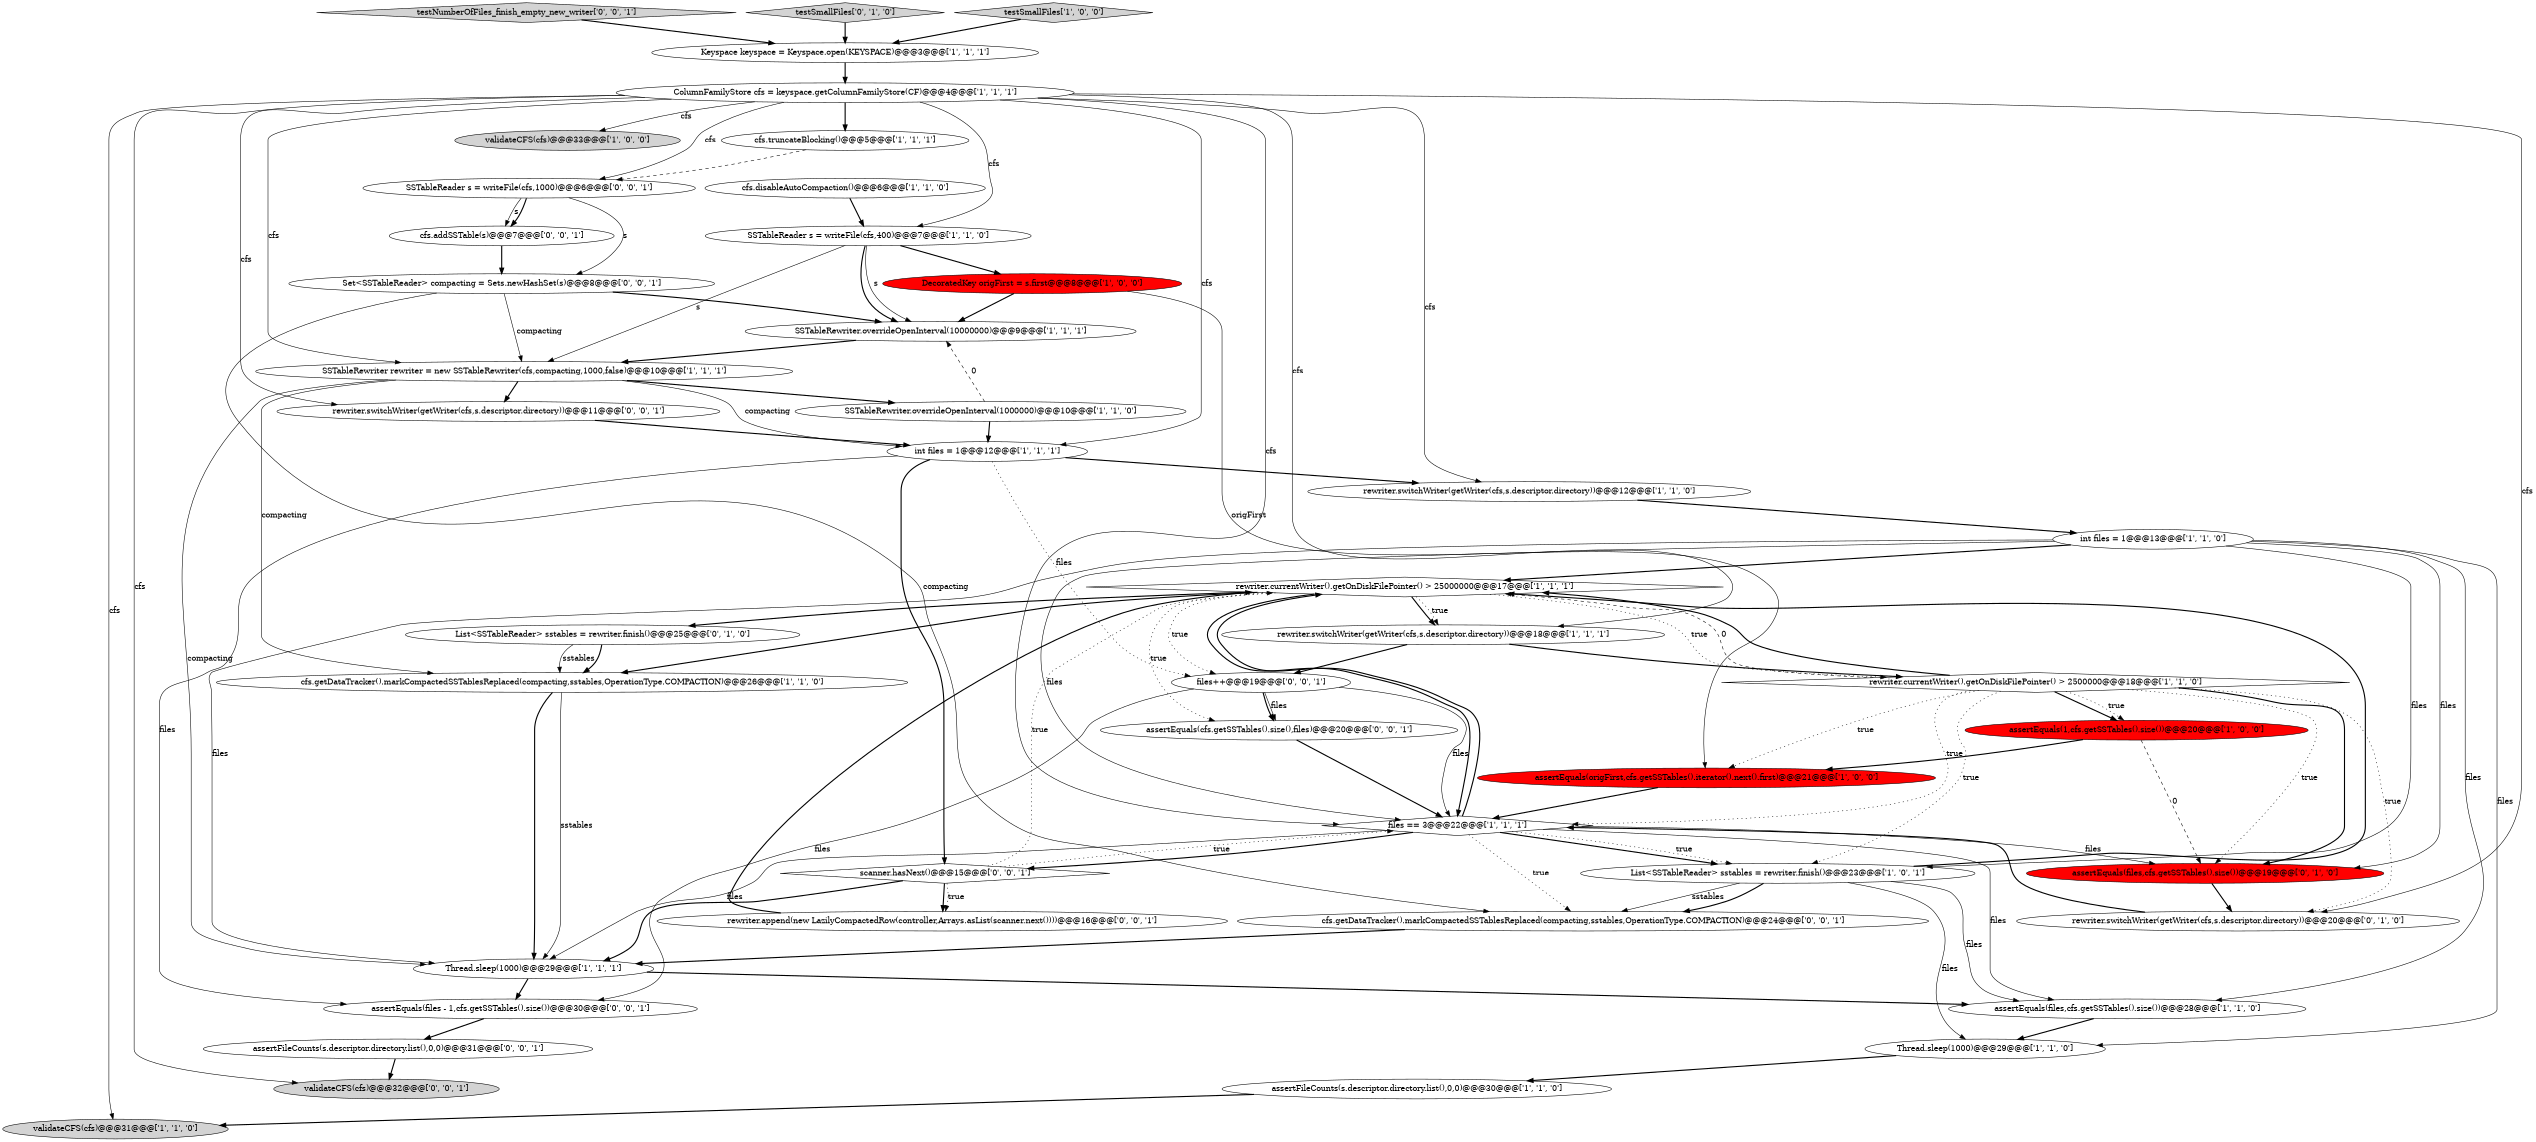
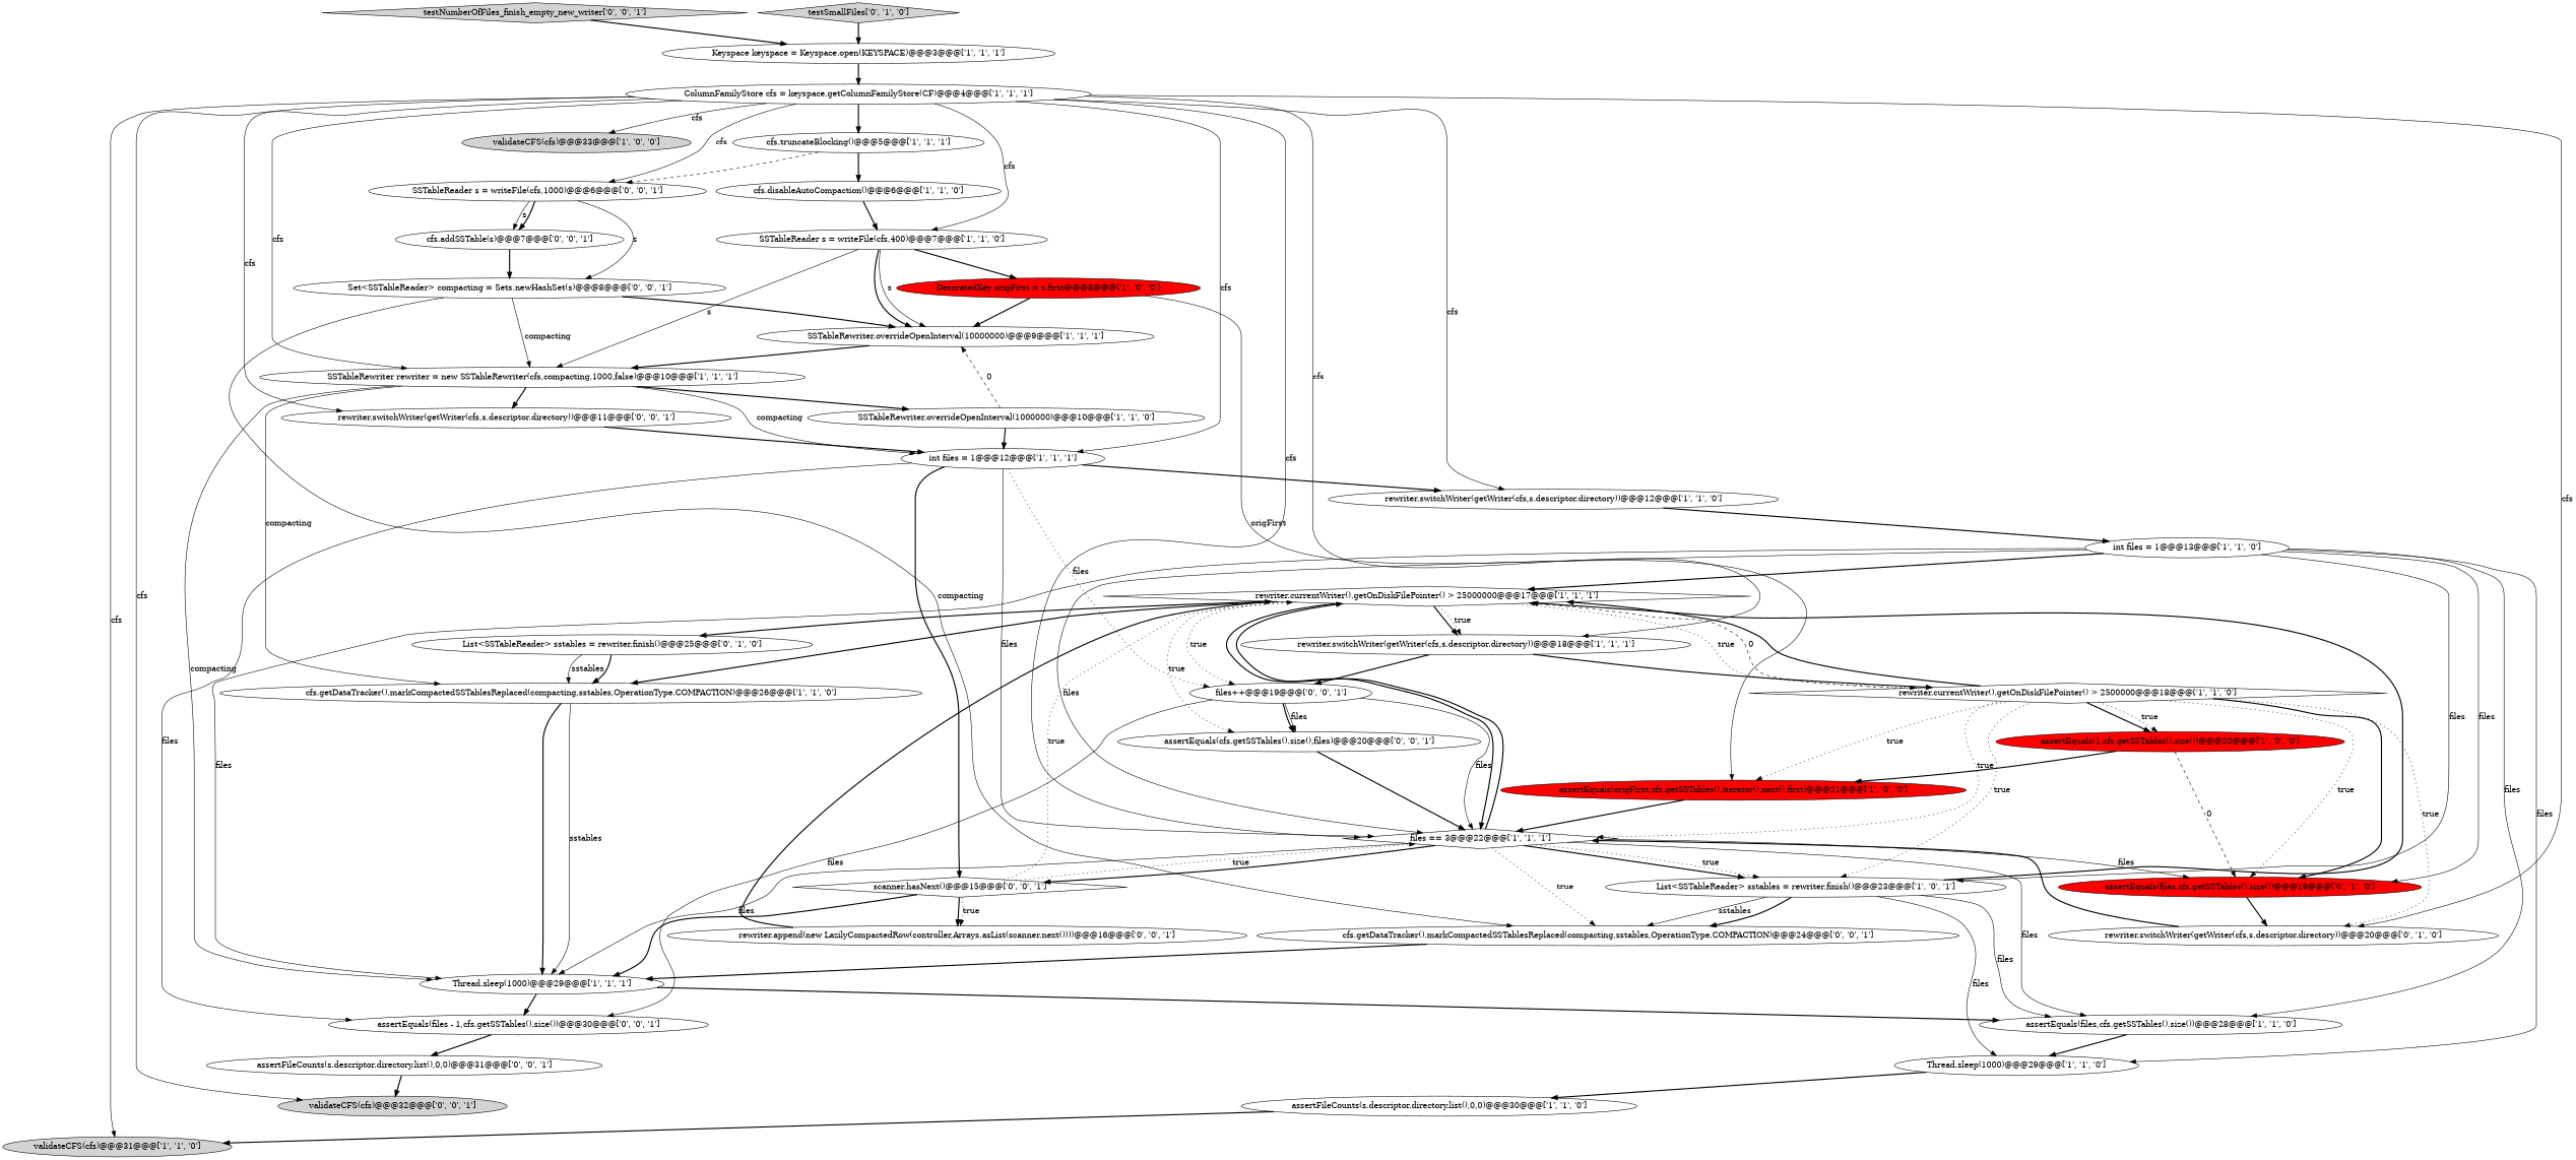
  digraph {
    node [fillcolor=white shape=ellipse style=filled]
    edge [style=bold]
    n1 [label="SSTableRewriter.overrideOpenInterval(10000000)@@@9@@@['1', '1', '1']"]
    n2 [label="SSTableRewriter rewriter = new SSTableRewriter(cfs,compacting,1000,false)@@@10@@@['1', '1', '1']"]
    n3 [label="cfs.getDataTracker().markCompactedSSTablesReplaced(compacting,sstables,OperationType.COMPACTION)@@@26@@@['1', '1', '0']"]
    n4 [label="rewriter.switchWriter(getWriter(cfs,s.descriptor.directory))@@@11@@@['0', '0', '1']"]
    n5 [label="int files = 1@@@12@@@['1', '1', '1']"]
    n6 [label="Thread.sleep(1000)@@@29@@@['1', '1', '1']"]
    n7 [label="SSTableRewriter.overrideOpenInterval(1000000)@@@10@@@['1', '1', '0']"]
    n8 [fillcolor=lightgray label="validateCFS(cfs)@@@31@@@['1', '1', '0']"]
    n9 [fillcolor=lightgray label="validateCFS(cfs)@@@33@@@['1', '0', '0']"]
    n10 [label="assertFileCounts(s.descriptor.directory.list(),0,0)@@@30@@@['1', '1', '0']"]
    n11 [label="Thread.sleep(1000)@@@29@@@['1', '1', '0']"]
    n12 [label="rewriter.switchWriter(getWriter(cfs,s.descriptor.directory))@@@12@@@['1', '1', '0']"]
    n13 [label="int files = 1@@@13@@@['1', '1', '0']"]
    n14 [label="rewriter.currentWriter().getOnDiskFilePointer() > 25000000@@@17@@@['1', '1', '1']" shape=diamond]
    n15 [label="files == 3@@@22@@@['1', '1', '1']" shape=diamond]
    n16 [fillcolor=red label="assertEquals(files,cfs.getSSTables().size())@@@19@@@['0', '1', '0']"]
    n17 [label="List<SSTableReader> sstables = rewriter.finish()@@@23@@@['1', '0', '1']"]
    n18 [label="assertEquals(files,cfs.getSSTables().size())@@@28@@@['1', '1', '0']"]
    n19 [label="rewriter.currentWriter().getOnDiskFilePointer() > 2500000@@@18@@@['1', '1', '0']" shape=diamond]
    n20 [label="List<SSTableReader> sstables = rewriter.finish()@@@25@@@['0', '1', '0']"]
    n21 [label="assertEquals(cfs.getSSTables().size(),files)@@@20@@@['0', '0', '1']"]
    n22 [label="files++@@@19@@@['0', '0', '1']"]
    n23 [label="rewriter.switchWriter(getWriter(cfs,s.descriptor.directory))@@@18@@@['1', '1', '1']"]
    n24 [fillcolor=red label="assertEquals(1,cfs.getSSTables().size())@@@20@@@['1', '0', '0']"]
    n25 [fillcolor=red label="assertEquals(origFirst,cfs.getSSTables().iterator().next().first)@@@21@@@['1', '0', '0']"]
    n26 [label="rewriter.switchWriter(getWriter(cfs,s.descriptor.directory))@@@20@@@['0', '1', '0']"]
    n27 [label="cfs.getDataTracker().markCompactedSSTablesReplaced(compacting,sstables,OperationType.COMPACTION)@@@24@@@['0', '0', '1']"]
    n28 [label="scanner.hasNext()@@@15@@@['0', '0', '1']" shape=diamond]
    n29 [label="assertEquals(files - 1,cfs.getSSTables().size())@@@30@@@['0', '0', '1']"]
    n30 [label="SSTableReader s = writeFile(cfs,1000)@@@6@@@['0', '0', '1']"]
    n31 [label="Set<SSTableReader> compacting = Sets.newHashSet(s)@@@8@@@['0', '0', '1']"]
    n32 [label="cfs.addSSTable(s)@@@7@@@['0', '0', '1']"]
    n33 [label="rewriter.append(new LazilyCompactedRow(controller,Arrays.asList(scanner.next())))@@@16@@@['0', '0', '1']"]
    n34 [fillcolor=lightgray label="testNumberOfFiles_finish_empty_new_writer['0', '0', '1']" shape=diamond]
    n35 [label="Keyspace keyspace = Keyspace.open(KEYSPACE)@@@3@@@['1', '1', '1']"]
    n36 [label="ColumnFamilyStore cfs = keyspace.getColumnFamilyStore(CF)@@@4@@@['1', '1', '1']"]
    n37 [fillcolor=lightgray label="validateCFS(cfs)@@@32@@@['0', '0', '1']"]
    n38 [fillcolor=red label="DecoratedKey origFirst = s.first@@@8@@@['1', '0', '0']"]
    n39 [label="cfs.disableAutoCompaction()@@@6@@@['1', '1', '0']"]
    n40 [label="SSTableReader s = writeFile(cfs,400)@@@7@@@['1', '1', '0']"]
    n41 [fillcolor=lightgray label="testSmallFiles['0', '1', '0']" shape=diamond]
    n42 [label="cfs.truncateBlocking()@@@5@@@['1', '1', '1']"]
    n43 [label="assertFileCounts(s.descriptor.directory.list(),0,0)@@@31@@@['0', '0', '1']"]
-   n44 [fillcolor=lightgray label="testSmallFiles['1', '0', '0']" shape=diamond]
    n1 -> n2
    n2 -> n3 [label=compacting style=solid]
    n2 -> n4
    n2 -> n5 [label=compacting style=solid]
    n2 -> n6 [label=compacting style=solid]
    n2 -> n7
    n3 -> n6 [label=sstables style=solid]
    n3 -> n6
    n4 -> n5
    n5 -> n12
+   n5 -> n15 [label=files style=solid]
    n5 -> n22 [label=files style=dotted]
    n5 -> n28
    n5 -> n29 [label=files style=solid]
    n6 -> n18
    n6 -> n29
    n7 -> n1 [label=0 style=dashed]
    n7 -> n5
    n10 -> n8
    n11 -> n10
    n12 -> n13
    n13 -> n6 [label=files style=solid]
    n13 -> n11 [label=files style=solid]
    n13 -> n14
    n13 -> n15 [label=files style=solid]
    n13 -> n16 [label=files style=solid]
    n13 -> n17 [label=files style=solid]
    n13 -> n18 [label=files style=solid]
    n14 -> n3
    n14 -> n15
    n14 -> n19 [label=true style=dotted]
    n14 -> n20
    n14 -> n21 [label=true style=dotted]
    n14 -> n22 [label=true style=dotted]
    n14 -> n23
    n14 -> n23 [label=true style=dotted]
    n15 -> n6 [label=files style=solid]
    n15 -> n14
    n15 -> n16 [label=files style=solid]
    n15 -> n17
    n15 -> n17 [label=true style=dotted]
    n15 -> n18 [label=files style=solid]
    n15 -> n27 [label=true style=dotted]
    n15 -> n28
    n16 -> n26
    n17 -> n11 [label=files style=solid]
    n17 -> n14
    n17 -> n18 [label=files style=solid]
    n17 -> n27 [label=sstables style=solid]
    n17 -> n27
    n18 -> n11
    n19 -> n14 [label=0 style=dashed]
    n19 -> n14
    n19 -> n15 [label=true style=dotted]
    n19 -> n16 [label=true style=dotted]
    n19 -> n16
    n19 -> n17 [label=true style=dotted]
    n19 -> n24
    n19 -> n24 [label=true style=dotted]
    n19 -> n25 [label=true style=dotted]
    n19 -> n26 [label=true style=dotted]
    n20 -> n3 [label=sstables style=solid]
    n20 -> n3
    n21 -> n15
    n22 -> n15 [label=files style=solid]
    n22 -> n21
    n22 -> n21 [label=files style=solid]
    n22 -> n29 [label=files style=solid]
    n23 -> n19
    n23 -> n22
    n24 -> n16 [label=0 style=dashed]
    n24 -> n25
    n25 -> n15
    n26 -> n15
    n27 -> n6
    n28 -> n6
    n28 -> n14 [label=true style=dotted]
    n28 -> n15 [label=true style=dotted]
    n28 -> n33 [label=true style=dotted]
    n28 -> n33
    n29 -> n43
    n30 -> n31 [label=s style=solid]
    n30 -> n32 [label=s style=solid]
    n30 -> n32
    n31 -> n1
    n31 -> n2 [label=compacting style=solid]
    n31 -> n27 [label=compacting style=solid]
    n32 -> n31
    n33 -> n14
    n34 -> n35
    n35 -> n36
    n36 -> n2 [label=cfs style=solid]
    n36 -> n4 [label=cfs style=solid]
    n36 -> n5 [label=cfs style=solid]
    n36 -> n8 [label=cfs style=solid]
    n36 -> n9 [label=cfs style=solid]
    n36 -> n12 [label=cfs style=solid]
    n36 -> n15 [label=cfs style=solid]
    n36 -> n23 [label=cfs style=solid]
    n36 -> n26 [label=cfs style=solid]
    n36 -> n30 [label=cfs style=solid]
    n36 -> n37 [label=cfs style=solid]
    n36 -> n40 [label=cfs style=solid]
    n36 -> n42
    n38 -> n1
    n38 -> n25 [label=origFirst style=solid]
    n39 -> n40
    n40 -> n1 [label=s style=solid]
    n40 -> n1
    n40 -> n2 [label=s style=solid]
    n40 -> n38
    n41 -> n35
    n42 -> n30 [style=dashed]
+   n42 -> n39
    n43 -> n37
-   n44 -> n35
  }
